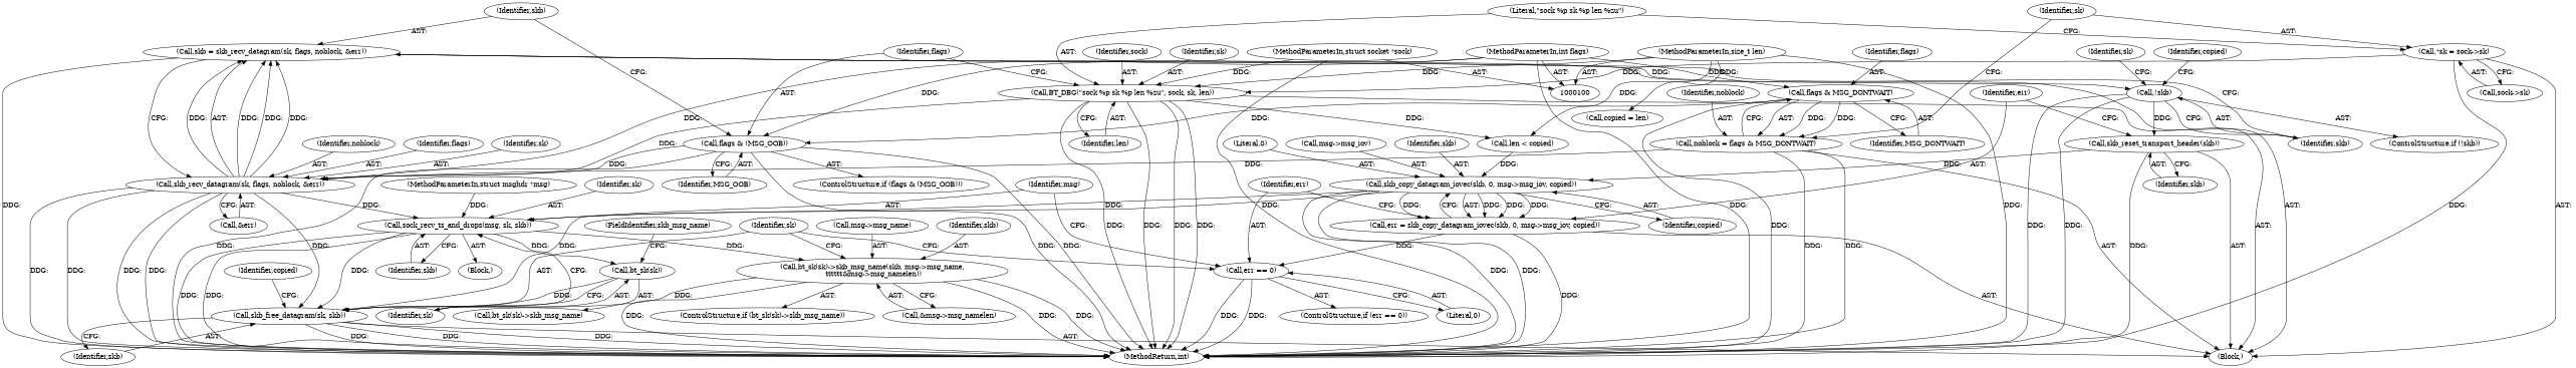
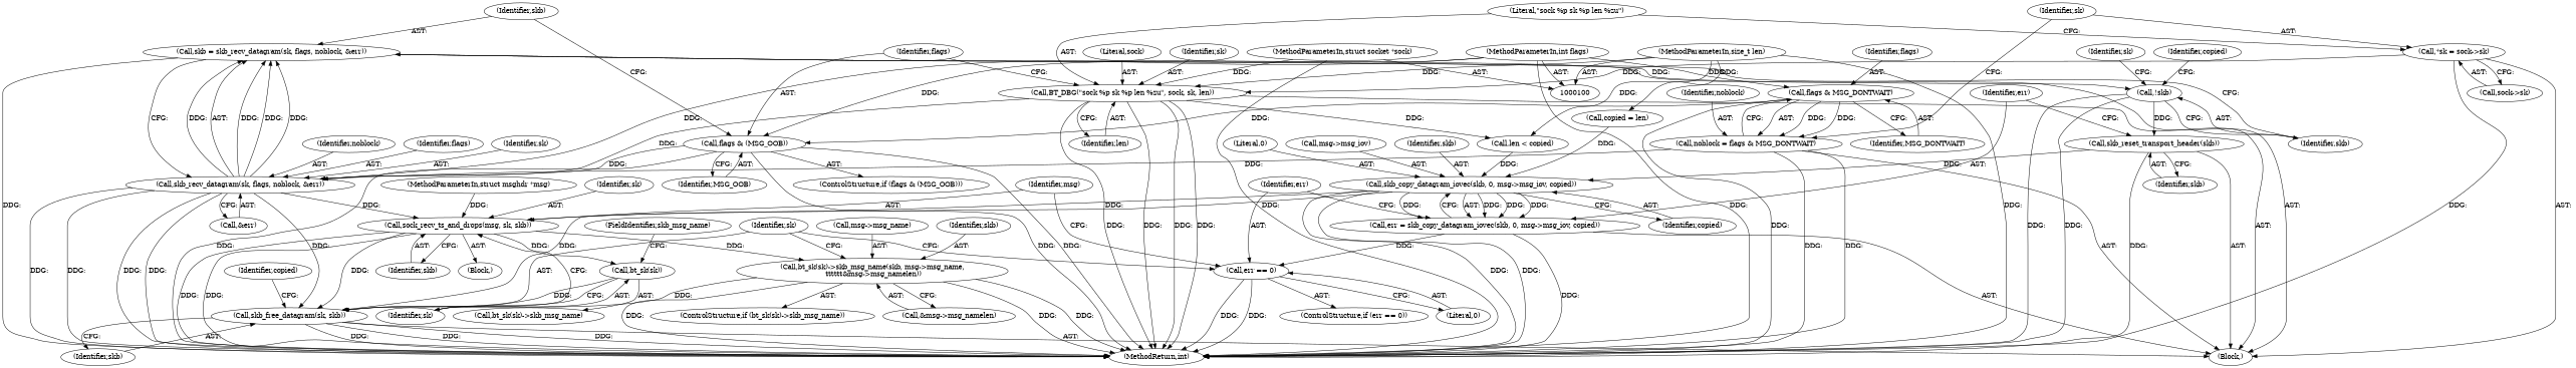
  digraph {
    n1 [label="(Call,skb = skb_recv_datagram(sk, flags, noblock, &err))"]
    n2 [label="(Call,skb_recv_datagram(sk, flags, noblock, &err))"]
    n3 [label="(Call,!skb)"]
    n4 [label="(Block,)"]
    n5 [label="(MethodReturn,int)"]
    n6 [label="(Call,sock_recv_ts_and_drops(msg, sk, skb))"]
    n7 [label="(Call,skb_free_datagram(sk, skb))"]
    n8 [label="(Call,&err)"]
    n9 [label="(Call,skb_reset_transport_header(skb))"]
-   n10 [label="(ControlStructure,if (!skb))"]
    n11 [label="(Identifier,skb)"]
    n12 [label="(Call,bt_sk(sk))"]
    n13 [label="(Call,bt_sk(sk)->skb_msg_name(skb, msg->msg_name,\n \t\t\t\t\t\t&msg->msg_namelen))"]
    n14 [label="(Identifier,skb)"]
    n15 [label="(Block,)"]
    n16 [label="(Identifier,skb)"]
    n17 [label="(Call,BT_DBG(\"sock %p sk %p len %zu\", sock, sk, len))"]
    n18 [label="(Call,len < copied)"]
    n19 [label="(Identifier,len)"]
    n20 [label="(Call,skb_copy_datagram_iovec(skb, 0, msg->msg_iov, copied))"]
    n21 [label="(MethodParameterIn,struct socket *sock)"]
    1000100
    n23 [label="(Call,*sk = sock->sk)"]
    n24 [label="(Call,sock->sk)"]
    n25 [label="(MethodParameterIn,size_t len)"]
    n26 [label="(Call,copied = len)"]
    n27 [label="(Call,flags & (MSG_OOB))"]
    n28 [label="(Identifier,MSG_OOB)"]
    n29 [label="(ControlStructure,if (flags & (MSG_OOB)))"]
    n30 [label="(Call,flags & MSG_DONTWAIT)"]
    n31 [label="(Call,noblock = flags & MSG_DONTWAIT)"]
    n32 [label="(Identifier,MSG_DONTWAIT)"]
    n33 [label="(MethodParameterIn,int flags)"]
    n34 [label="(Identifier,skb)"]
    n35 [label="(Call,err = skb_copy_datagram_iovec(skb, 0, msg->msg_iov, copied))"]
    n36 [label="(Identifier,copied)"]
    n37 [label="(Call,err == 0)"]
    n38 [label="(ControlStructure,if (err == 0))"]
    n39 [label="(Literal,0)"]
    n40 [label="(Identifier,sk)"]
    n41 [label="(Call,bt_sk(sk)->skb_msg_name)"]
    n42 [label="(Call,&msg->msg_namelen)"]
    n43 [label="(ControlStructure,if (bt_sk(sk)->skb_msg_name))"]
    n44 [label="(Identifier,noblock)"]
    n45 [label="(Identifier,flags)"]
    n46 [label="(Identifier,flags)"]
    n47 [label="(Identifier,sk)"]
    n48 [label="(Identifier,copied)"]
    n49 [label="(Identifier,skb)"]
    n50 [label="(Identifier,sk)"]
    n51 [label="(Call,msg->msg_name)"]
    n52 [label="(Identifier,copied)"]
    n53 [label="(Literal,0)"]
    n54 [label="(Identifier,sk)"]
    n55 [label="(MethodParameterIn,struct msghdr *msg)"]
    n56 [label="(Identifier,skb)"]
    n57 [label="(Call,msg->msg_iov)"]
    n58 [label="(Literal,\"sock %p sk %p len %zu\")"]
-   n59 [label="(Identifier,sock)"]
+   n59 [label="(Literal,sock)"]
    n60 [label="(Identifier,sk)"]
    n61 [label="(FieldIdentifier,skb_msg_name)"]
    n62 [label="(Identifier,err)"]
    n63 [label="(Identifier,msg)"]
    n64 [label="(Identifier,sk)"]
    n65 [label="(Identifier,noblock)"]
    n66 [label="(Identifier,err)"]
    n67 [label="(Identifier,flags)"]
    n68 [label="(Identifier,skb)"]
    n69 [label="(Identifier,sk)"]
    n1 -> n2 [label="CFG: "]
    n1 -> n3 [label="DDG: "]
    n1 -> n4 [label="AST: "]
    n1 -> n5 [label="DDG: "]
    n2 -> n1 [label="AST: "]
    n2 -> n1 [label="DDG: "]
    n2 -> n1 [label="DDG: "]
    n2 -> n1 [label="DDG: "]
    n2 -> n1 [label="DDG: "]
    n2 -> n5 [label="DDG: "]
    n2 -> n5 [label="DDG: "]
    n2 -> n5 [label="DDG: "]
    n2 -> n5 [label="DDG: "]
    n2 -> n6 [label="DDG: "]
    n2 -> n7 [label="DDG: "]
    n2 -> n8 [label="CFG: "]
    n3 -> n5 [label="DDG: "]
    n3 -> n5 [label="DDG: "]
    n3 -> n9 [label="DDG: "]
-   n3 -> n10 [label="AST: "]
    n3 -> n11 [label="CFG: "]
    n6 -> n5 [label="DDG: "]
    n6 -> n5 [label="DDG: "]
    n6 -> n7 [label="DDG: "]
    n6 -> n12 [label="DDG: "]
    n6 -> n13 [label="DDG: "]
    n6 -> n14 [label="CFG: "]
    n6 -> n15 [label="AST: "]
    n7 -> n4 [label="AST: "]
    n7 -> n5 [label="DDG: "]
    n7 -> n5 [label="DDG: "]
    n7 -> n5 [label="DDG: "]
    n7 -> n16 [label="CFG: "]
    n8 -> n2 [label="AST: "]
    n9 -> n4 [label="AST: "]
    n9 -> n5 [label="DDG: "]
    n9 -> n20 [label="DDG: "]
    n9 -> n34 [label="CFG: "]
    n11 -> n1 [label="CFG: "]
    n11 -> n3 [label="AST: "]
    n12 -> n7 [label="DDG: "]
    n12 -> n40 [label="CFG: "]
    n12 -> n41 [label="AST: "]
    n13 -> n5 [label="DDG: "]
    n13 -> n5 [label="DDG: "]
    n13 -> n5 [label="DDG: "]
    n13 -> n7 [label="DDG: "]
    n13 -> n42 [label="CFG: "]
    n13 -> n43 [label="AST: "]
    n14 -> n6 [label="AST: "]
    n16 -> n7 [label="AST: "]
    n17 -> n2 [label="DDG: "]
    n17 -> n4 [label="AST: "]
    n17 -> n5 [label="DDG: "]
    n17 -> n5 [label="DDG: "]
    n17 -> n5 [label="DDG: "]
    n17 -> n5 [label="DDG: "]
    n17 -> n18 [label="DDG: "]
    n17 -> n19 [label="CFG: "]
    n18 -> n20 [label="DDG: "]
    n19 -> n17 [label="AST: "]
    n20 -> n5 [label="DDG: "]
    n20 -> n5 [label="DDG: "]
    n20 -> n6 [label="DDG: "]
    n20 -> n7 [label="DDG: "]
    n20 -> n35 [label="AST: "]
    n20 -> n35 [label="DDG: "]
    n20 -> n35 [label="DDG: "]
    n20 -> n35 [label="DDG: "]
    n20 -> n35 [label="DDG: "]
    n20 -> n36 [label="CFG: "]
    n21 -> n5 [label="DDG: "]
    n21 -> n17 [label="DDG: "]
    n21 -> 1000100 [label="AST: "]
    n23 -> n4 [label="AST: "]
    n23 -> n5 [label="DDG: "]
    n23 -> n17 [label="DDG: "]
    n23 -> n24 [label="CFG: "]
    n24 -> n23 [label="AST: "]
    n25 -> n5 [label="DDG: "]
    n25 -> n17 [label="DDG: "]
    n25 -> n18 [label="DDG: "]
    n25 -> 1000100 [label="AST: "]
    n25 -> n26 [label="DDG: "]
+   n26 -> n20 [label="DDG: "]
    n27 -> n2 [label="DDG: "]
    n27 -> n5 [label="DDG: "]
    n27 -> n5 [label="DDG: "]
    n27 -> n5 [label="DDG: "]
    n27 -> n28 [label="CFG: "]
    n27 -> n29 [label="AST: "]
    n28 -> n27 [label="AST: "]
    n30 -> n5 [label="DDG: "]
    n30 -> n27 [label="DDG: "]
    n30 -> n31 [label="AST: "]
    n30 -> n31 [label="DDG: "]
    n30 -> n31 [label="DDG: "]
    n30 -> n32 [label="CFG: "]
    n31 -> n2 [label="DDG: "]
    n31 -> n4 [label="AST: "]
    n31 -> n5 [label="DDG: "]
    n31 -> n5 [label="DDG: "]
    n31 -> n30 [label="CFG: "]
    n32 -> n30 [label="AST: "]
    n33 -> n2 [label="DDG: "]
    n33 -> n5 [label="DDG: "]
    n33 -> 1000100 [label="AST: "]
    n33 -> n27 [label="DDG: "]
    n33 -> n30 [label="DDG: "]
    n34 -> n9 [label="AST: "]
    n35 -> n4 [label="AST: "]
    n35 -> n5 [label="DDG: "]
    n35 -> n20 [label="CFG: "]
    n35 -> n37 [label="DDG: "]
    n36 -> n20 [label="AST: "]
    n37 -> n5 [label="DDG: "]
    n37 -> n5 [label="DDG: "]
    n37 -> n38 [label="AST: "]
    n37 -> n39 [label="CFG: "]
    n39 -> n37 [label="AST: "]
    n40 -> n6 [label="CFG: "]
    n40 -> n12 [label="AST: "]
    n42 -> n13 [label="AST: "]
    n44 -> n2 [label="AST: "]
    n45 -> n17 [label="CFG: "]
    n45 -> n27 [label="AST: "]
    n46 -> n30 [label="AST: "]
    n47 -> n3 [label="CFG: "]
    n48 -> n7 [label="CFG: "]
    n49 -> n13 [label="AST: "]
    n50 -> n17 [label="AST: "]
    n51 -> n13 [label="AST: "]
    n52 -> n3 [label="CFG: "]
    n53 -> n20 [label="AST: "]
    n54 -> n23 [label="AST: "]
    n54 -> n31 [label="CFG: "]
    n55 -> n6 [label="DDG: "]
    n56 -> n1 [label="AST: "]
    n56 -> n27 [label="CFG: "]
    n57 -> n20 [label="AST: "]
    n58 -> n17 [label="AST: "]
    n58 -> n23 [label="CFG: "]
    n59 -> n17 [label="AST: "]
    n60 -> n7 [label="AST: "]
    n60 -> n13 [label="CFG: "]
    n60 -> n37 [label="CFG: "]
    n61 -> n12 [label="CFG: "]
    n62 -> n35 [label="CFG: "]
    n62 -> n37 [label="AST: "]
    n63 -> n6 [label="AST: "]
    n63 -> n37 [label="CFG: "]
    n64 -> n6 [label="AST: "]
    n65 -> n31 [label="AST: "]
    n66 -> n9 [label="CFG: "]
    n66 -> n35 [label="AST: "]
    n67 -> n2 [label="AST: "]
    n68 -> n20 [label="AST: "]
    n69 -> n2 [label="AST: "]
  }
